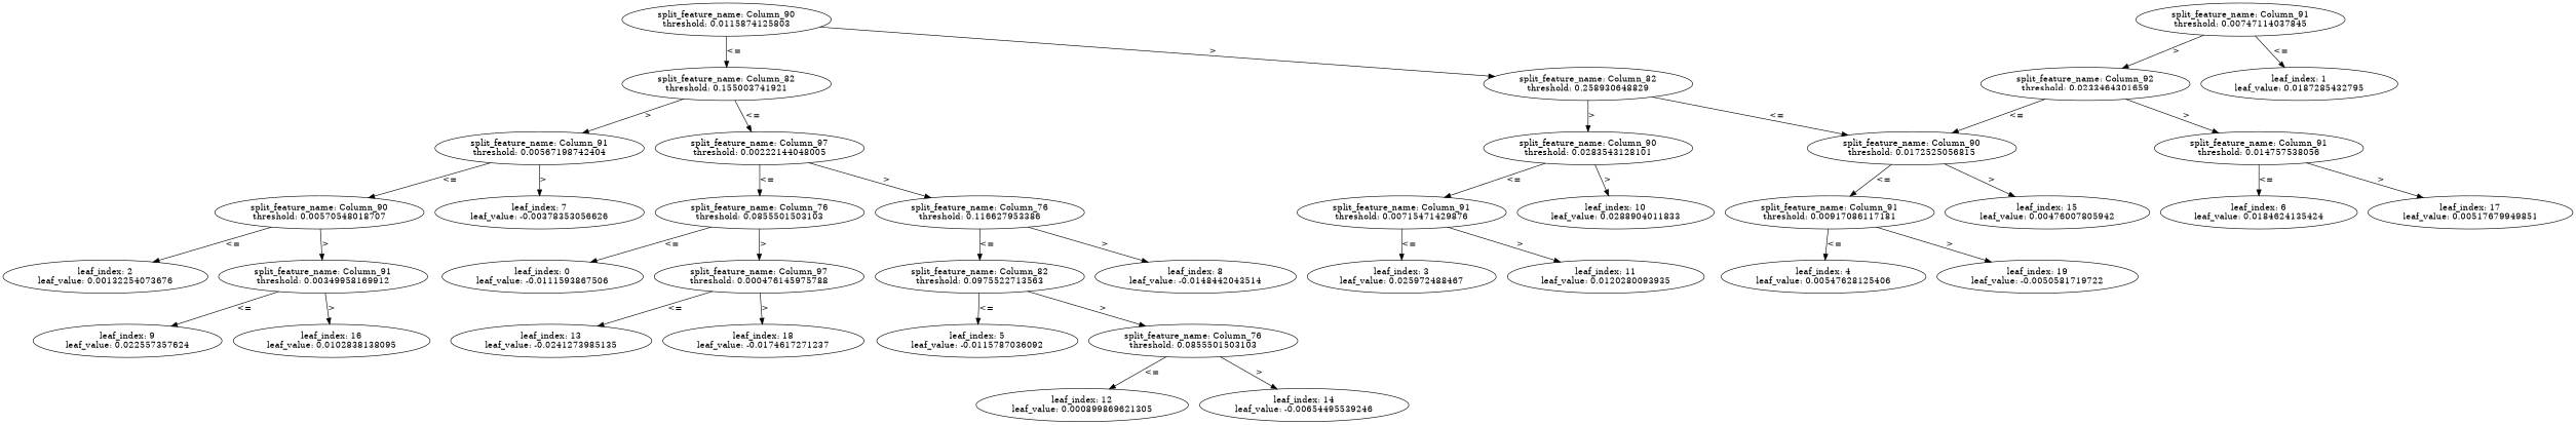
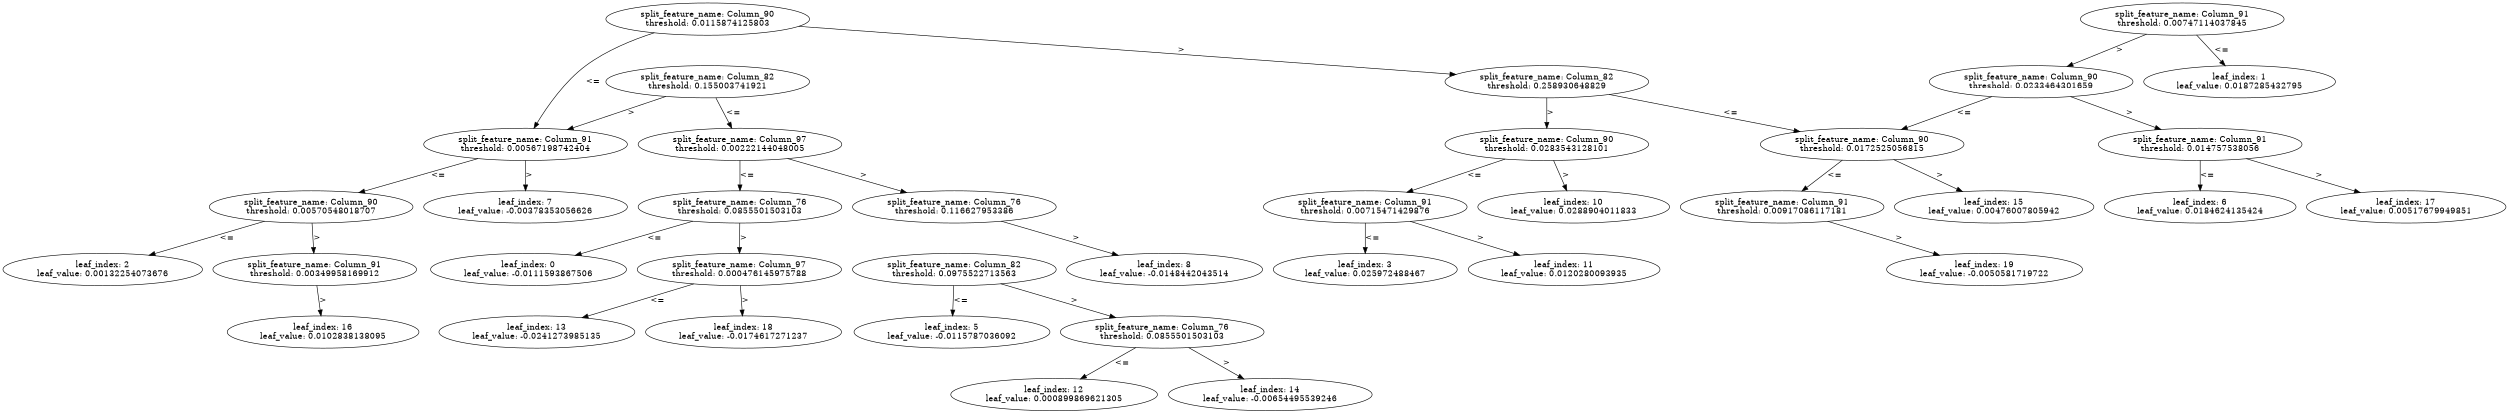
  digraph {
    n1 [label="split_feature_name: Column_90\nthreshold: 0.0115874125803"]
    n2 [label="split_feature_name: Column_82\nthreshold: 0.155003741921"]
    n3 [label="split_feature_name: Column_82\nthreshold: 0.258930648829"]
    n4 [label="split_feature_name: Column_97\nthreshold: 0.00222144048005"]
    n5 [label="split_feature_name: Column_91\nthreshold: 0.00567198742404"]
    n6 [label="split_feature_name: Column_90\nthreshold: 0.0283543128101"]
    n7 [label="split_feature_name: Column_90\nthreshold: 0.0172525056815"]
    n8 [label="split_feature_name: Column_76\nthreshold: 0.0855501503103"]
    n9 [label="split_feature_name: Column_76\nthreshold: 0.116627953386"]
    n10 [label="split_feature_name: Column_90\nthreshold: 0.00570548018707"]
    n11 [label="leaf_index: 7\nleaf_value: -0.00378353056626"]
    n12 [label="leaf_index: 0\nleaf_value: -0.0111593867506"]
    n13 [label="split_feature_name: Column_97\nthreshold: 0.000476145975788"]
    n14 [label="split_feature_name: Column_82\nthreshold: 0.0975522713563"]
    n15 [label="leaf_index: 8\nleaf_value: -0.0148442043514"]
    n16 [label="leaf_index: 13\nleaf_value: -0.0241273985135"]
    n17 [label="leaf_index: 18\nleaf_value: -0.0174617271237"]
    n18 [label="leaf_index: 5\nleaf_value: -0.0115787036092"]
    n19 [label="split_feature_name: Column_76\nthreshold: 0.0855501503103"]
    n20 [label="leaf_index: 12\nleaf_value: 0.000899869621305"]
    n21 [label="leaf_index: 14\nleaf_value: -0.00654495539246"]
    n22 [label="leaf_index: 2\nleaf_value: 0.00132254073676"]
    n23 [label="split_feature_name: Column_91\nthreshold: 0.00349958169912"]
-   n24 [label="leaf_index: 9\nleaf_value: 0.022557357624"]
    n25 [label="leaf_index: 16\nleaf_value: 0.0102838138095"]
    n26 [label="split_feature_name: Column_91\nthreshold: 0.00747114037845"]
    n27 [label="leaf_index: 1\nleaf_value: 0.0187285432795"]
-   n28 [label="split_feature_name: Column_92\nthreshold: 0.0233464301659"]
+   n28 [label="split_feature_name: Column_90\nthreshold: 0.0233464301659"]
    n29 [label="split_feature_name: Column_91\nthreshold: 0.00715471429876"]
    n30 [label="leaf_index: 10\nleaf_value: 0.0288904011833"]
    n31 [label="split_feature_name: Column_91\nthreshold: 0.014757538056"]
    n32 [label="split_feature_name: Column_91\nthreshold: 0.00917086117181"]
    n33 [label="leaf_index: 15\nleaf_value: 0.00476007805942"]
    n34 [label="leaf_index: 6\nleaf_value: 0.0184624135424"]
    n35 [label="leaf_index: 17\nleaf_value: 0.00517679949851"]
-   n36 [label="leaf_index: 4\nleaf_value: 0.00547628125406"]
    n37 [label="leaf_index: 19\nleaf_value: -0.0050581719722"]
    n38 [label="leaf_index: 3\nleaf_value: 0.025972488467"]
    n39 [label="leaf_index: 11\nleaf_value: 0.0120280093935"]
-   n1 -> n2 [label="<="]
+   n1 -> n5 [label="<="]
    n1 -> n3 [label=">"]
    n2 -> n4 [label="<="]
    n2 -> n5 [label=">"]
    n3 -> n6 [label=">"]
    n3 -> n7 [label="<="]
    n4 -> n8 [label="<="]
    n4 -> n9 [label=">"]
    n5 -> n10 [label="<="]
    n5 -> n11 [label=">"]
    n6 -> n29 [label="<="]
    n6 -> n30 [label=">"]
    n7 -> n32 [label="<="]
    n7 -> n33 [label=">"]
    n8 -> n12 [label="<="]
    n8 -> n13 [label=">"]
-   n9 -> n14 [label="<="]
    n9 -> n15 [label=">"]
    n10 -> n22 [label="<="]
    n10 -> n23 [label=">"]
    n13 -> n16 [label="<="]
    n13 -> n17 [label=">"]
    n14 -> n18 [label="<="]
    n14 -> n19 [label=">"]
    n19 -> n20 [label="<="]
    n19 -> n21 [label=">"]
-   n23 -> n24 [label="<="]
    n23 -> n25 [label=">"]
    n26 -> n27 [label="<="]
    n26 -> n28 [label=">"]
    n28 -> n7 [label="<="]
    n28 -> n31 [label=">"]
    n29 -> n38 [label="<="]
    n29 -> n39 [label=">"]
    n31 -> n34 [label="<="]
    n31 -> n35 [label=">"]
-   n32 -> n36 [label="<="]
    n32 -> n37 [label=">"]
  }
